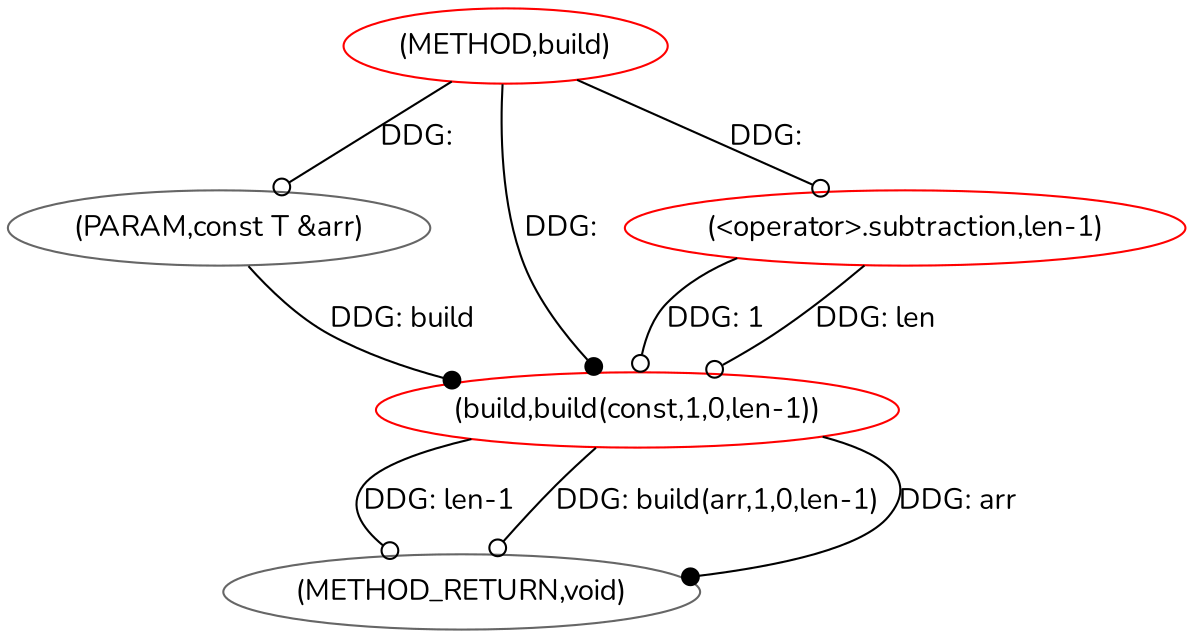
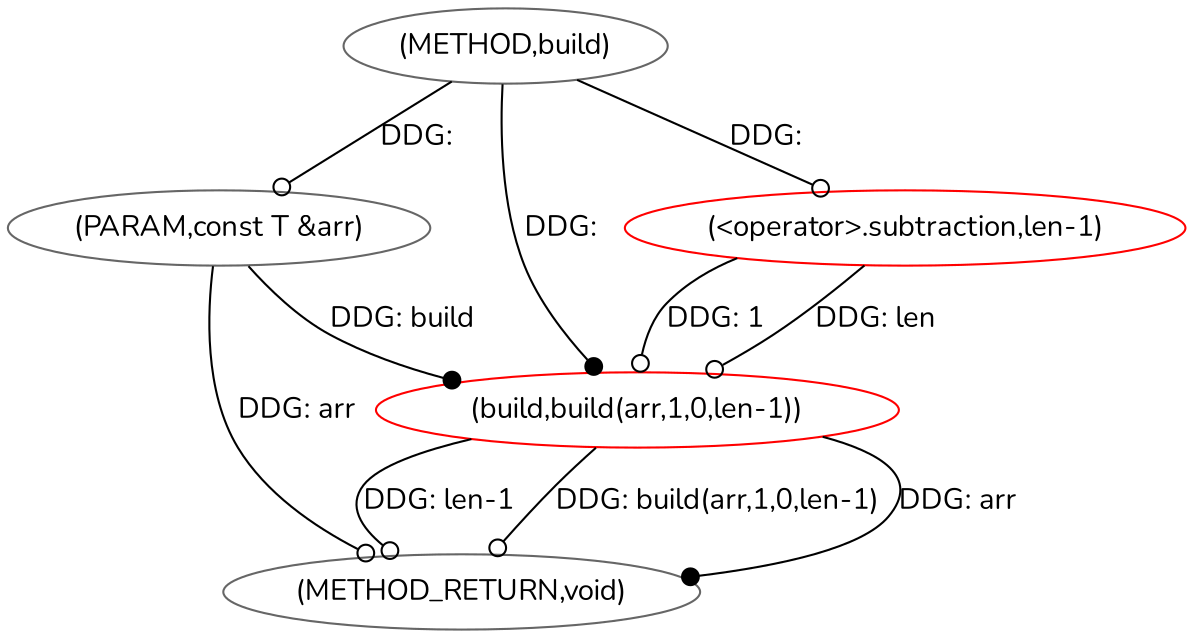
  digraph {
    fontname=Nunito
    node [color=gray40 fontname=Nunito]
    edge [arrowhead=odot fontname=Nunito]
-   n1 [color=red label="(METHOD,build)"]
+   n1 [label="(METHOD,build)"]
    n2 [label="(PARAM,const T &arr)"]
-   n3 [color=red label="(build,build(const,1,0,len-1))"]
+   n3 [color=red label="(build,build(arr,1,0,len-1))"]
    n4 [color=red label="(<operator>.subtraction,len-1)"]
    n5 [label="(METHOD_RETURN,void)"]
    n1 -> n2 [label="DDG: "]
    n1 -> n3 [arrowhead=dot label="DDG: "]
    n1 -> n4 [label="DDG: "]
    n2 -> n3 [arrowhead=dot label="DDG: build"]
+   n2 -> n5 [label="DDG: arr"]
    n3 -> n5 [arrowhead=dot label="DDG: arr"]
    n3 -> n5 [label="DDG: len-1"]
    n3 -> n5 [label="DDG: build(arr,1,0,len-1)"]
    n4 -> n3 [label="DDG: len"]
    n4 -> n3 [label="DDG: 1"]
  }
